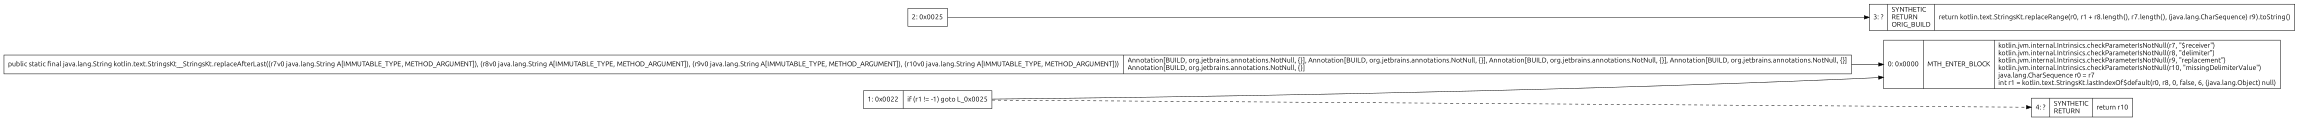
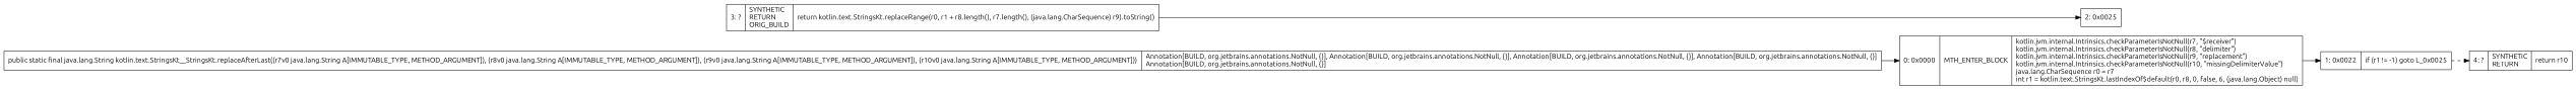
  digraph {
    fontname=Ubuntu
    rankdir=LR
    node [fontname=Ubuntu shape=record]
    edge [fontname=Ubuntu]
    n1 [label="{0\:\ 0x0000|MTH_ENTER_BLOCK\l|kotlin.jvm.internal.Intrinsics.checkParameterIsNotNull(r7, \"$receiver\")\lkotlin.jvm.internal.Intrinsics.checkParameterIsNotNull(r8, \"delimiter\")\lkotlin.jvm.internal.Intrinsics.checkParameterIsNotNull(r9, \"replacement\")\lkotlin.jvm.internal.Intrinsics.checkParameterIsNotNull(r10, \"missingDelimiterValue\")\ljava.lang.CharSequence r0 = r7\lint r1 = kotlin.text.StringsKt.lastIndexOf$default(r0, r8, 0, false, 6, (java.lang.Object) null)\l}"]
    n2 [label="{1\:\ 0x0022|if (r1 != \-1) goto L_0x0025\l}"]
    n3 [label="{4\:\ ?|SYNTHETIC\lRETURN\l|return r10\l}"]
    n4 [label="{2\:\ 0x0025}"]
    n5 [label="{3\:\ ?|SYNTHETIC\lRETURN\lORIG_BUILD\l|return kotlin.text.StringsKt.replaceRange(r0, r1 + r8.length(), r7.length(), (java.lang.CharSequence) r9).toString()\l}"]
    n6 [label="{public static final java.lang.String kotlin.text.StringsKt__StringsKt.replaceAfterLast((r7v0 java.lang.String A[IMMUTABLE_TYPE, METHOD_ARGUMENT]), (r8v0 java.lang.String A[IMMUTABLE_TYPE, METHOD_ARGUMENT]), (r9v0 java.lang.String A[IMMUTABLE_TYPE, METHOD_ARGUMENT]), (r10v0 java.lang.String A[IMMUTABLE_TYPE, METHOD_ARGUMENT]))  | Annotation[BUILD, org.jetbrains.annotations.NotNull, \{\}], Annotation[BUILD, org.jetbrains.annotations.NotNull, \{\}], Annotation[BUILD, org.jetbrains.annotations.NotNull, \{\}], Annotation[BUILD, org.jetbrains.annotations.NotNull, \{\}]\lAnnotation[BUILD, org.jetbrains.annotations.NotNull, \{\}]\l}"]
-   n2 -> n1
+   n1 -> n2
    n2 -> n3 [style=dashed]
-   n4 -> n5
+   n5 -> n4
    n6 -> n1
  }
